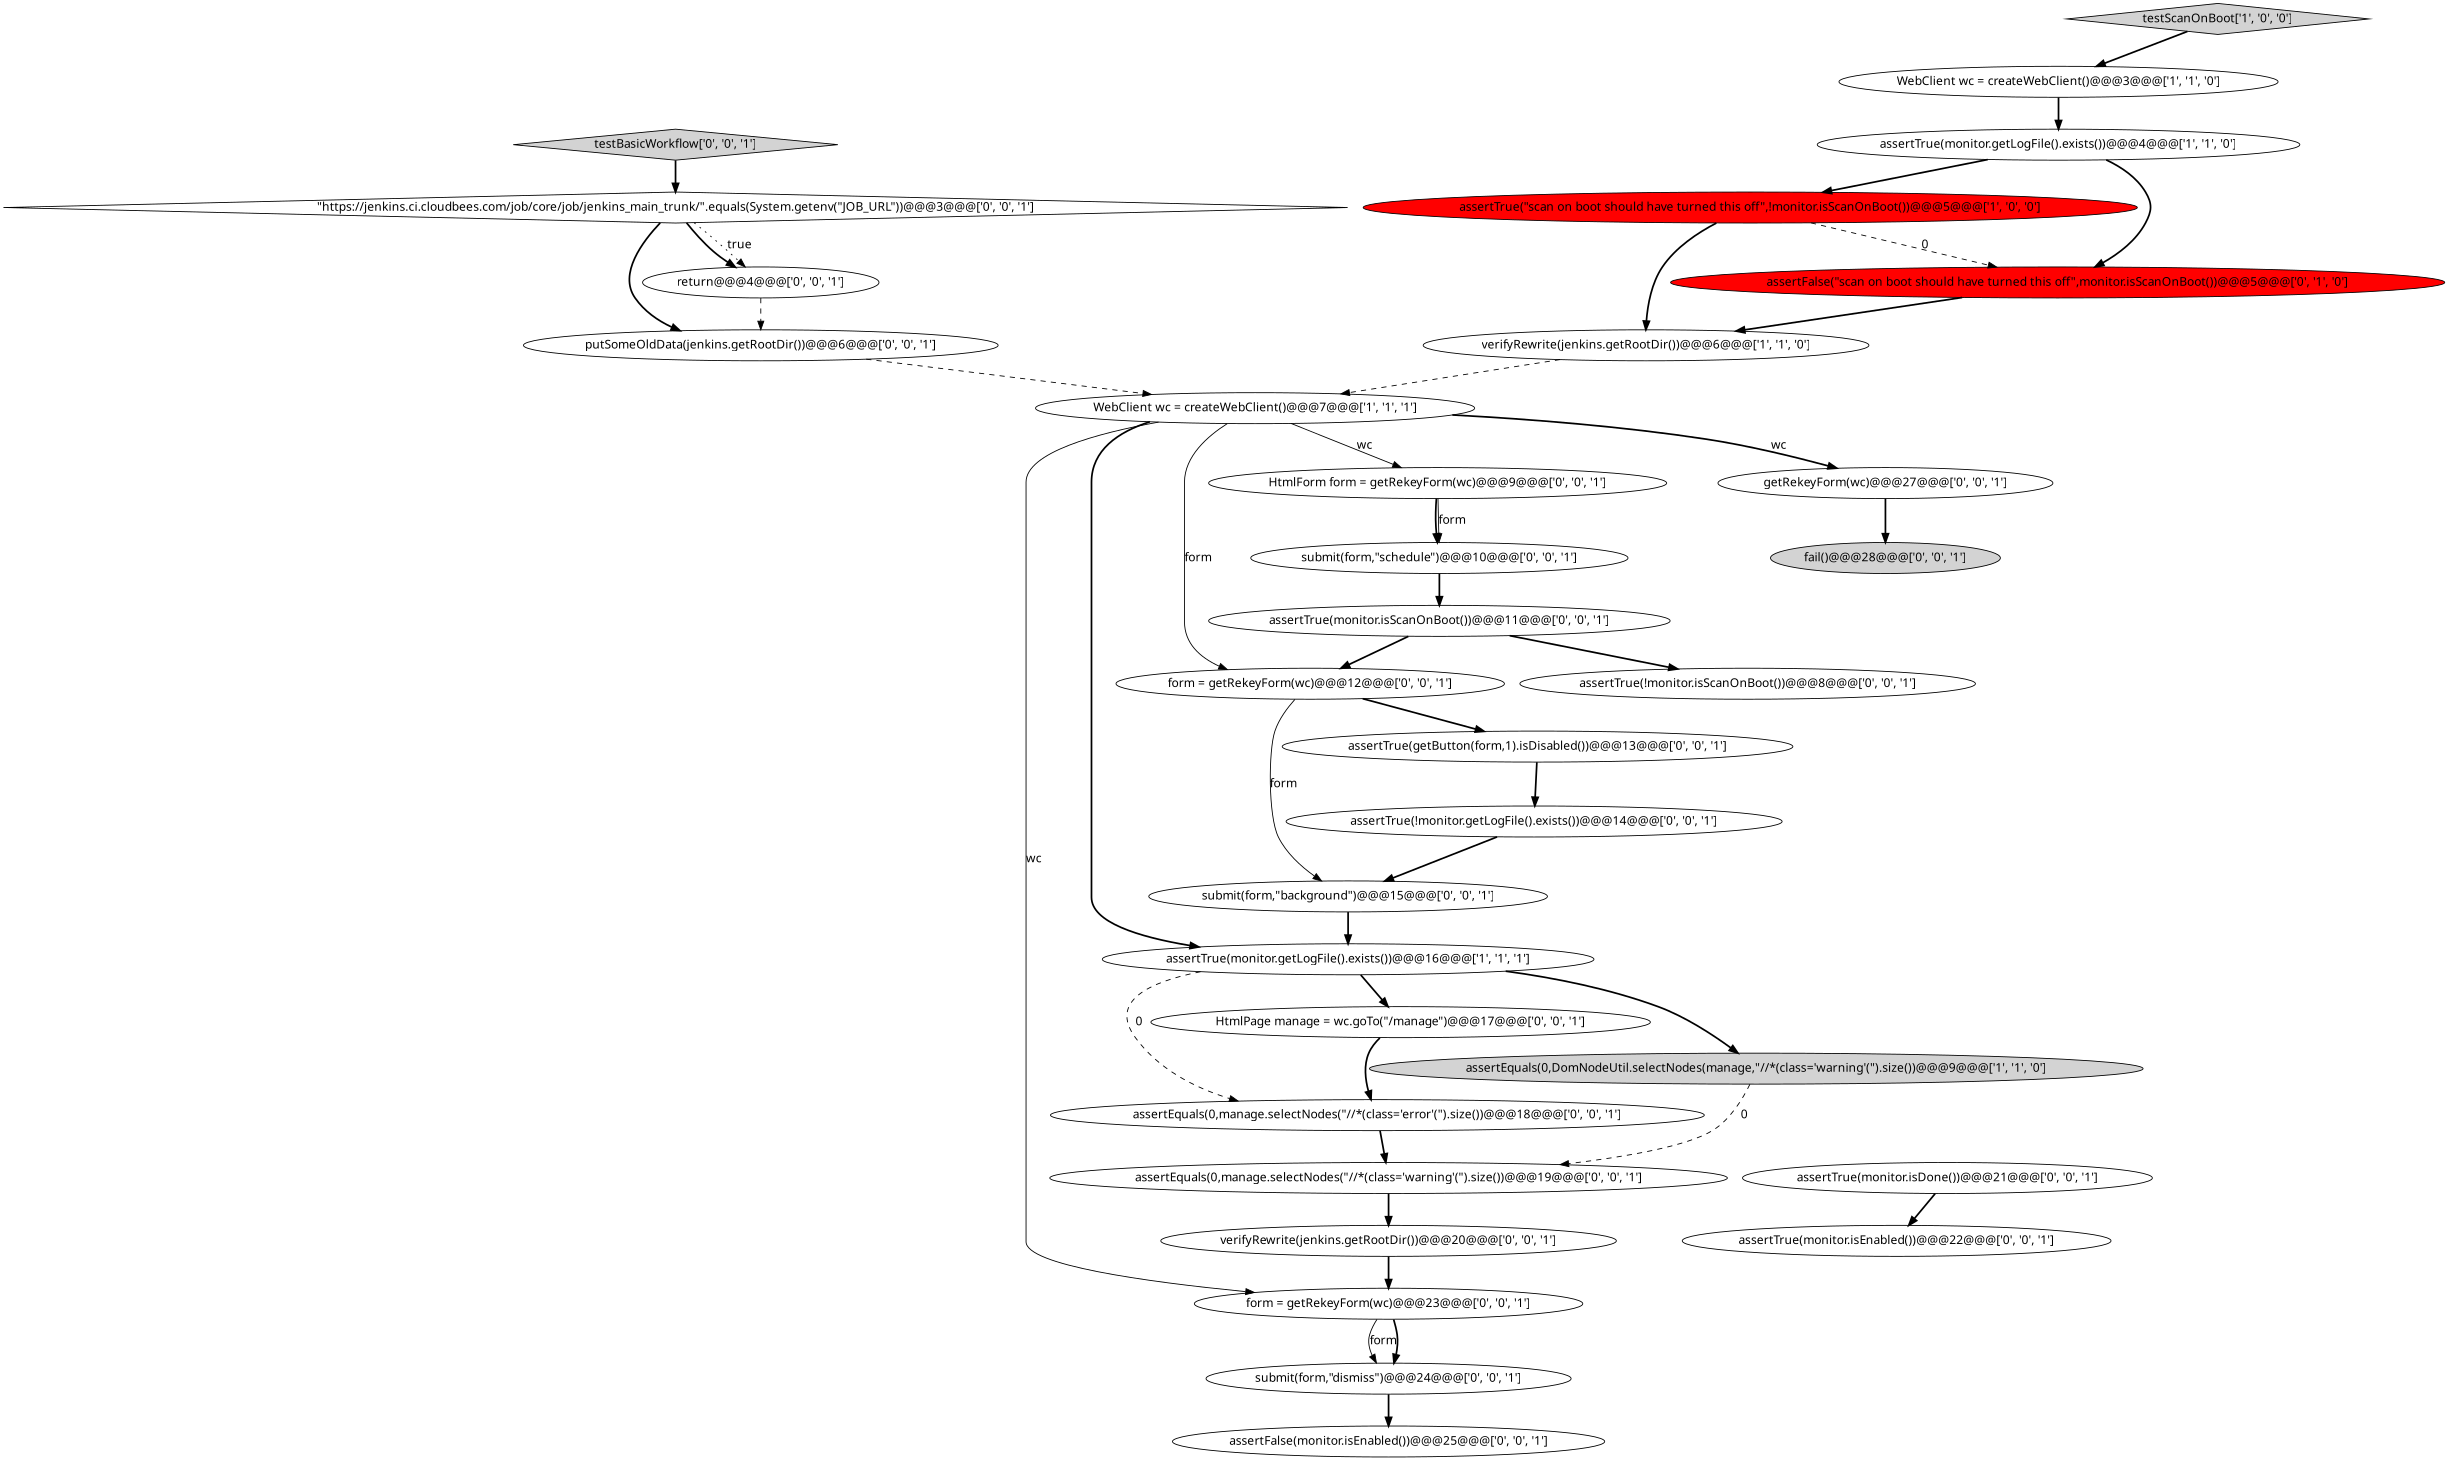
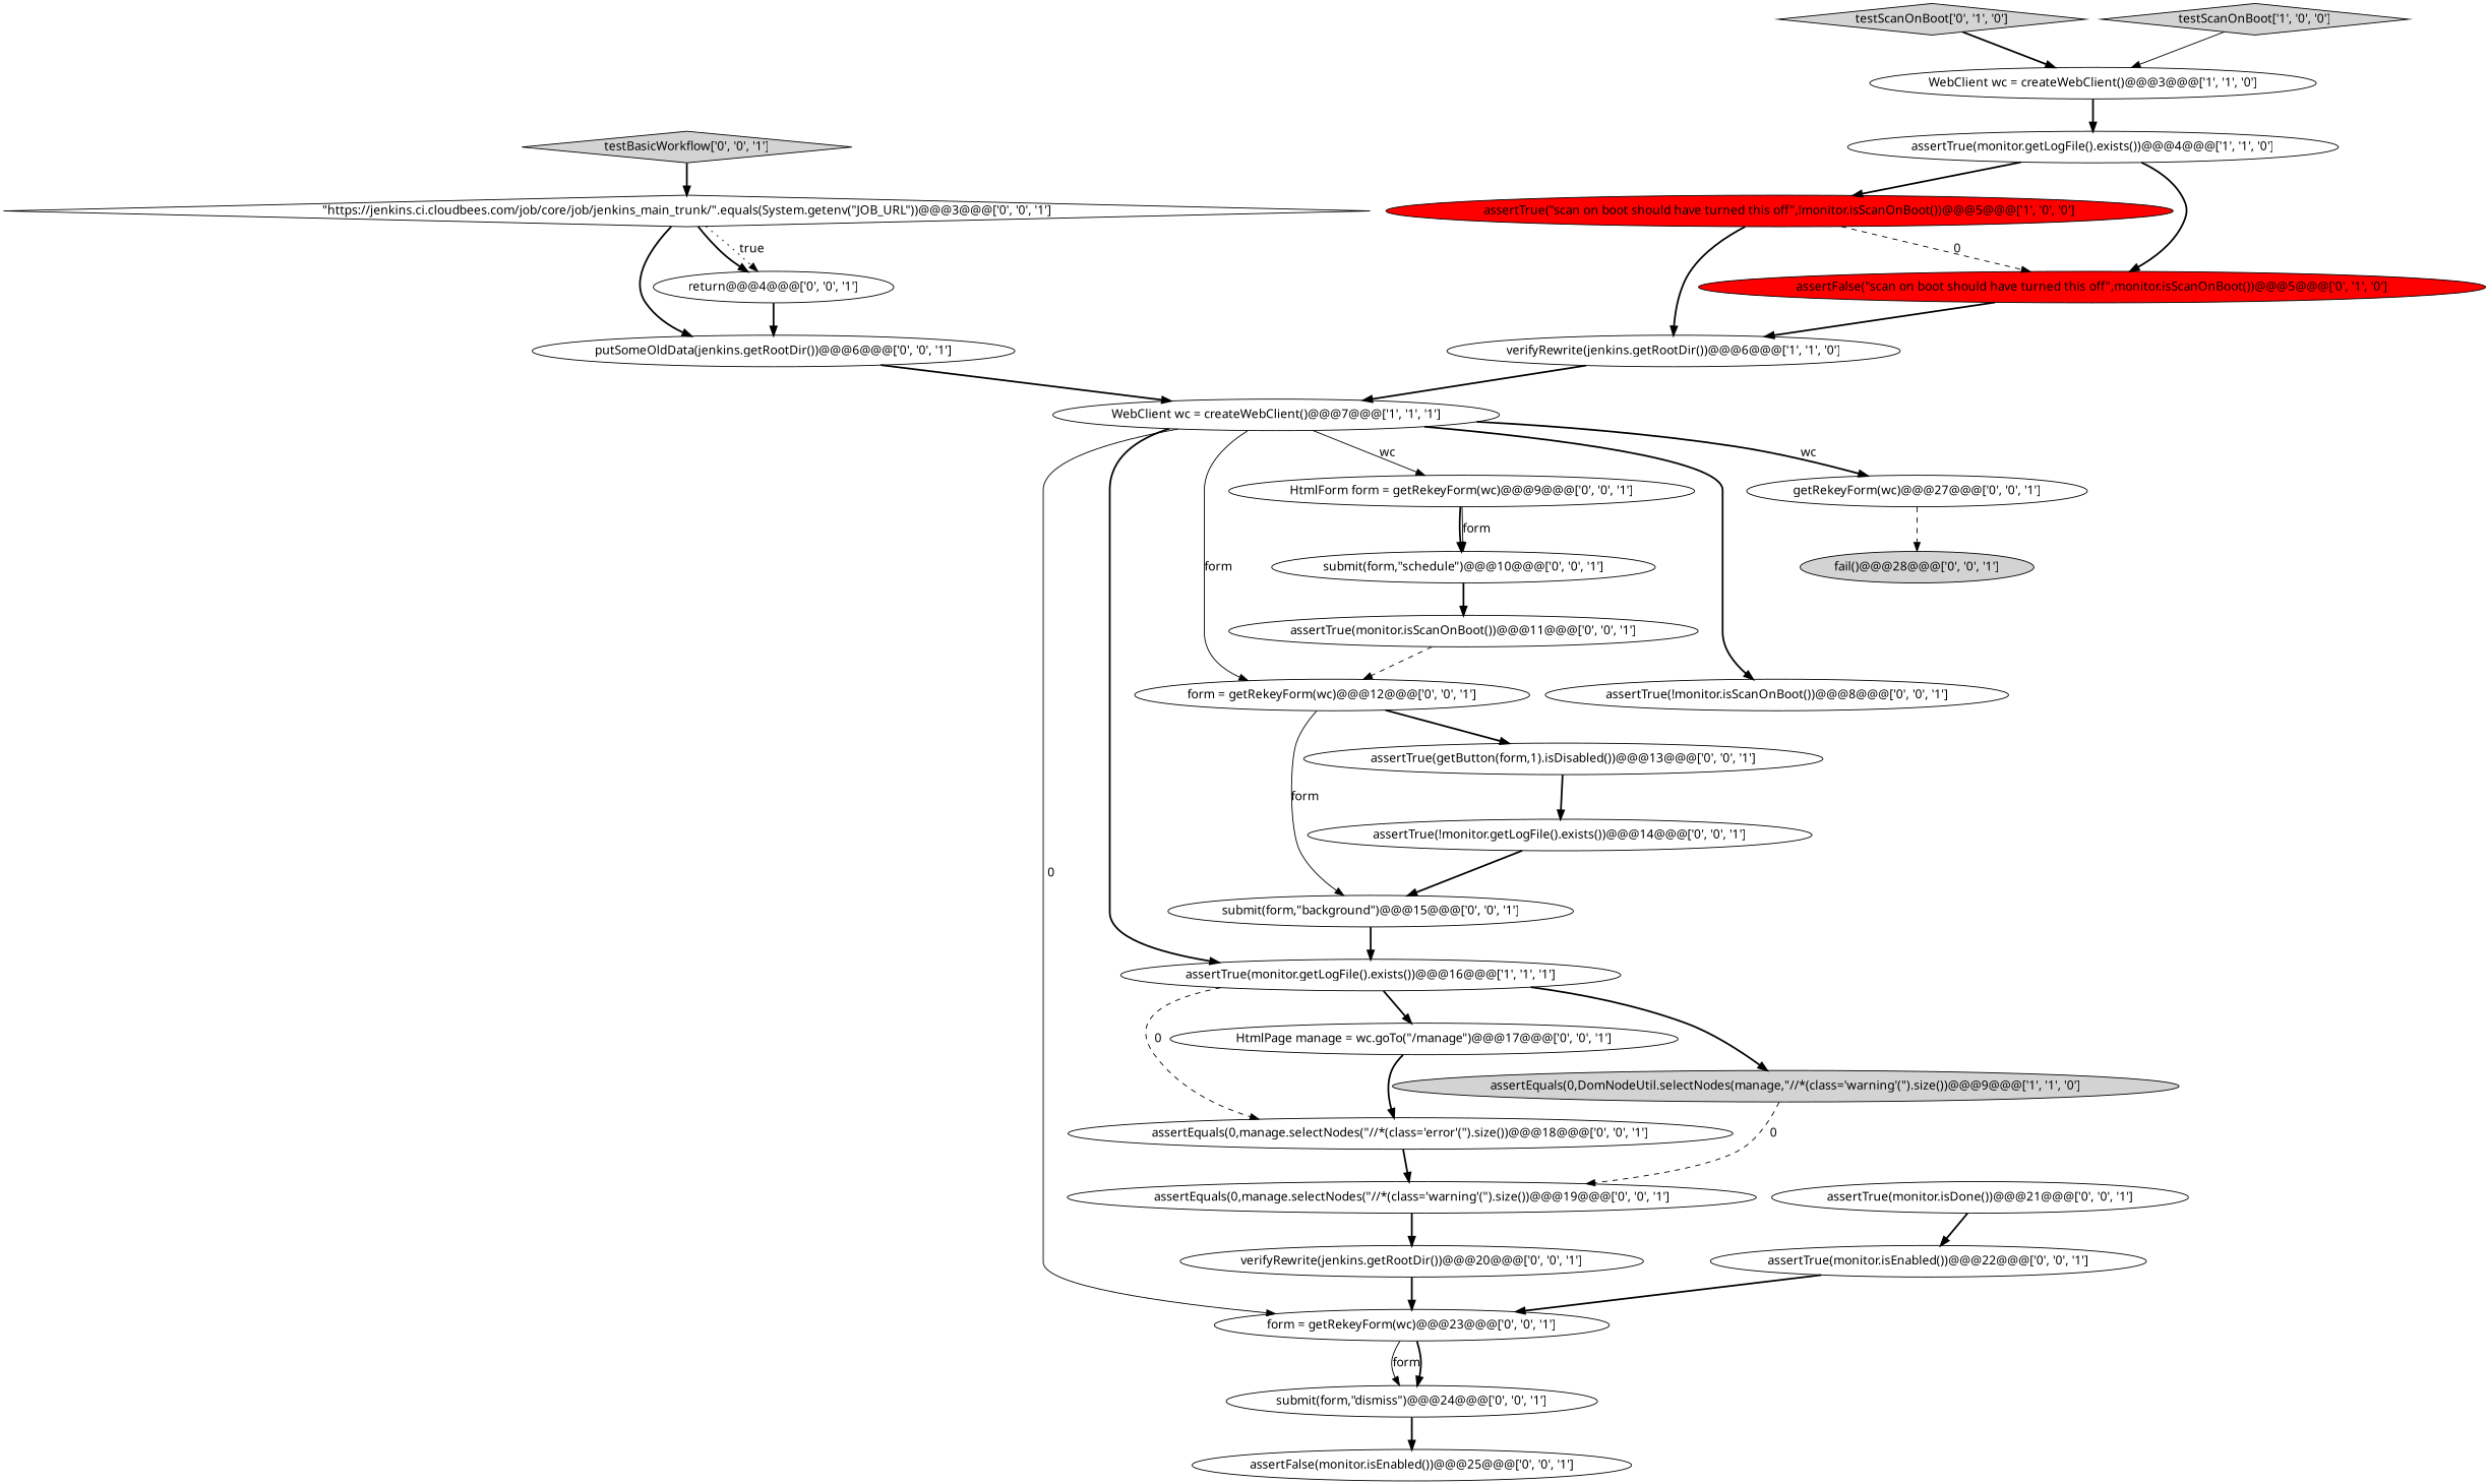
  digraph {
    fontname="Noto Sans"
    node [fillcolor=white fontname="Noto Sans" shape=ellipse style=filled]
    edge [fontname="Noto Sans" style=bold]
    n1 [label="putSomeOldData(jenkins.getRootDir())@@@6@@@['0', '0', '1']"]
    n2 [label="WebClient wc = createWebClient()@@@7@@@['1', '1', '1']"]
    n3 [label="form = getRekeyForm(wc)@@@23@@@['0', '0', '1']"]
    n4 [label="assertTrue(!monitor.isScanOnBoot())@@@8@@@['0', '0', '1']"]
    n5 [label="HtmlForm form = getRekeyForm(wc)@@@9@@@['0', '0', '1']"]
    n6 [label="form = getRekeyForm(wc)@@@12@@@['0', '0', '1']"]
    n7 [label="assertTrue(monitor.getLogFile().exists())@@@16@@@['1', '1', '1']"]
    n8 [label="getRekeyForm(wc)@@@27@@@['0', '0', '1']"]
    n9 [label="submit(form,\"dismiss\")@@@24@@@['0', '0', '1']"]
    n10 [label="assertFalse(monitor.isEnabled())@@@25@@@['0', '0', '1']"]
    n11 [fillcolor=red label="assertTrue(\"scan on boot should have turned this off\",!monitor.isScanOnBoot())@@@5@@@['1', '0', '0']"]
    n12 [fillcolor=red label="assertFalse(\"scan on boot should have turned this off\",monitor.isScanOnBoot())@@@5@@@['0', '1', '0']"]
    n13 [label="verifyRewrite(jenkins.getRootDir())@@@6@@@['1', '1', '0']"]
    n14 [label="submit(form,\"schedule\")@@@10@@@['0', '0', '1']"]
    n15 [label="assertTrue(monitor.isScanOnBoot())@@@11@@@['0', '0', '1']"]
    n16 [label="submit(form,\"background\")@@@15@@@['0', '0', '1']"]
    n17 [label="assertTrue(getButton(form,1).isDisabled())@@@13@@@['0', '0', '1']"]
    n18 [label="HtmlPage manage = wc.goTo(\"/manage\")@@@17@@@['0', '0', '1']"]
    n19 [label="assertEquals(0,manage.selectNodes(\"//*(class='error'(\").size())@@@18@@@['0', '0', '1']"]
    n20 [fillcolor=lightgray label="assertEquals(0,DomNodeUtil.selectNodes(manage,\"//*(class='warning'(\").size())@@@9@@@['1', '1', '0']"]
    n21 [fillcolor=lightgray label="fail()@@@28@@@['0', '0', '1']"]
    n22 [label="assertEquals(0,manage.selectNodes(\"//*(class='warning'(\").size())@@@19@@@['0', '0', '1']"]
    n23 [label="assertTrue(!monitor.getLogFile().exists())@@@14@@@['0', '0', '1']"]
    n24 [label="verifyRewrite(jenkins.getRootDir())@@@20@@@['0', '0', '1']"]
+   n25 [fillcolor=lightgray label="testScanOnBoot['0', '1', '0']" shape=diamond]
    n26 [label="WebClient wc = createWebClient()@@@3@@@['1', '1', '0']"]
    n27 [label="assertTrue(monitor.getLogFile().exists())@@@4@@@['1', '1', '0']"]
    n28 [fillcolor=lightgray label="testBasicWorkflow['0', '0', '1']" shape=diamond]
    n29 [label="\"https://jenkins.ci.cloudbees.com/job/core/job/jenkins_main_trunk/\".equals(System.getenv(\"JOB_URL\"))@@@3@@@['0', '0', '1']" shape=diamond]
    n30 [label="return@@@4@@@['0', '0', '1']"]
    n31 [label="assertTrue(monitor.isDone())@@@21@@@['0', '0', '1']"]
    n32 [label="assertTrue(monitor.isEnabled())@@@22@@@['0', '0', '1']"]
    n33 [fillcolor=lightgray label="testScanOnBoot['1', '0', '0']" shape=diamond]
-   n1 -> n2 [style=dashed]
-   n2 -> n3 [label=wc style=solid]
-   n15 -> n4
+   n1 -> n2
+   n2 -> n3 [label=0 style=solid]
+   n2 -> n4
    n2 -> n5 [label=wc style=solid]
    n2 -> n6 [label=form style=solid]
    n2 -> n7
    n2 -> n8 [label=wc]
    n3 -> n9 [label=form style=solid]
    n3 -> n9
    n5 -> n14
    n5 -> n14 [label=form style=solid]
    n6 -> n16 [label=form style=solid]
    n6 -> n17
    n7 -> n18
    n7 -> n19 [label=0 style=dashed]
    n7 -> n20
-   n8 -> n21
+   n8 -> n21 [style=dashed]
    n9 -> n10
    n11 -> n12 [label=0 style=dashed]
    n11 -> n13
    n12 -> n13
-   n13 -> n2 [style=dashed]
+   n13 -> n2
    n14 -> n15
-   n15 -> n6
+   n15 -> n6 [style=dashed]
    n16 -> n7
    n17 -> n23
    n18 -> n19
    n19 -> n22
    n20 -> n22 [label=0 style=dashed]
    n22 -> n24
    n23 -> n16
    n24 -> n3
+   n25 -> n26
    n26 -> n27
    n27 -> n11
    n27 -> n12
    n28 -> n29
    n29 -> n1
    n29 -> n30
    n29 -> n30 [label=true style=dotted]
-   n30 -> n1 [style=dashed]
+   n30 -> n1
    n31 -> n32
-   n33 -> n26
+   n32 -> n3
+   n33 -> n26 [style=solid]
  }
